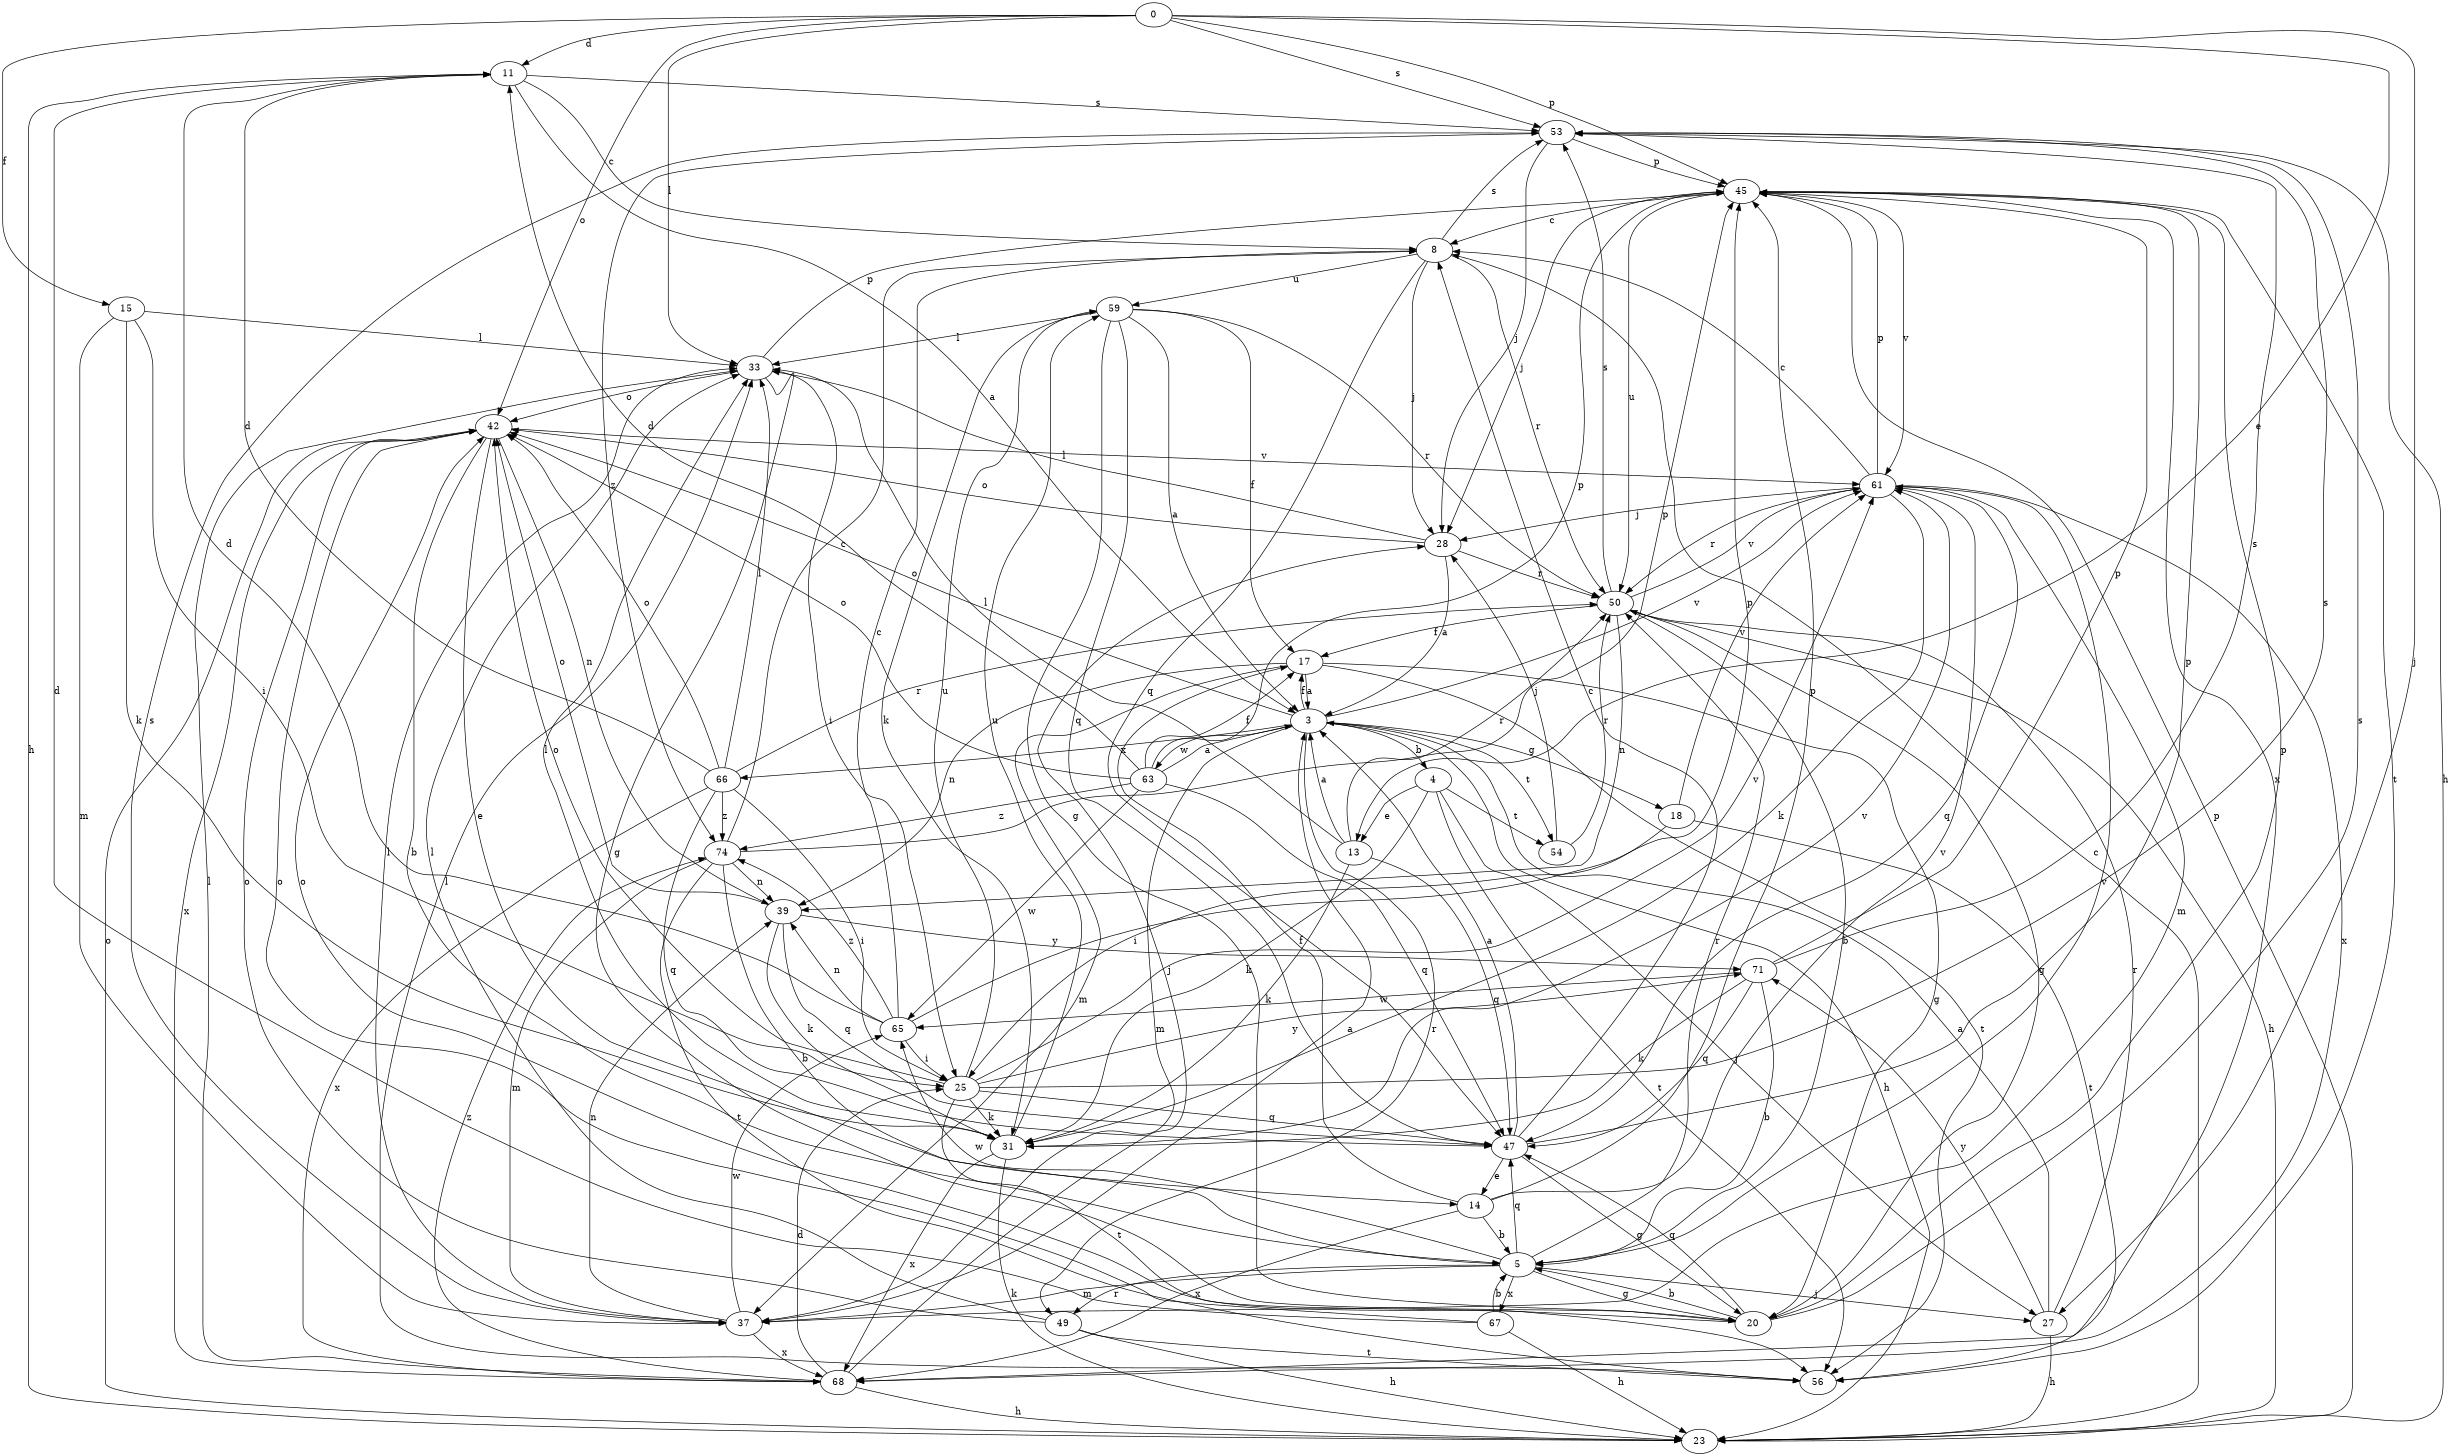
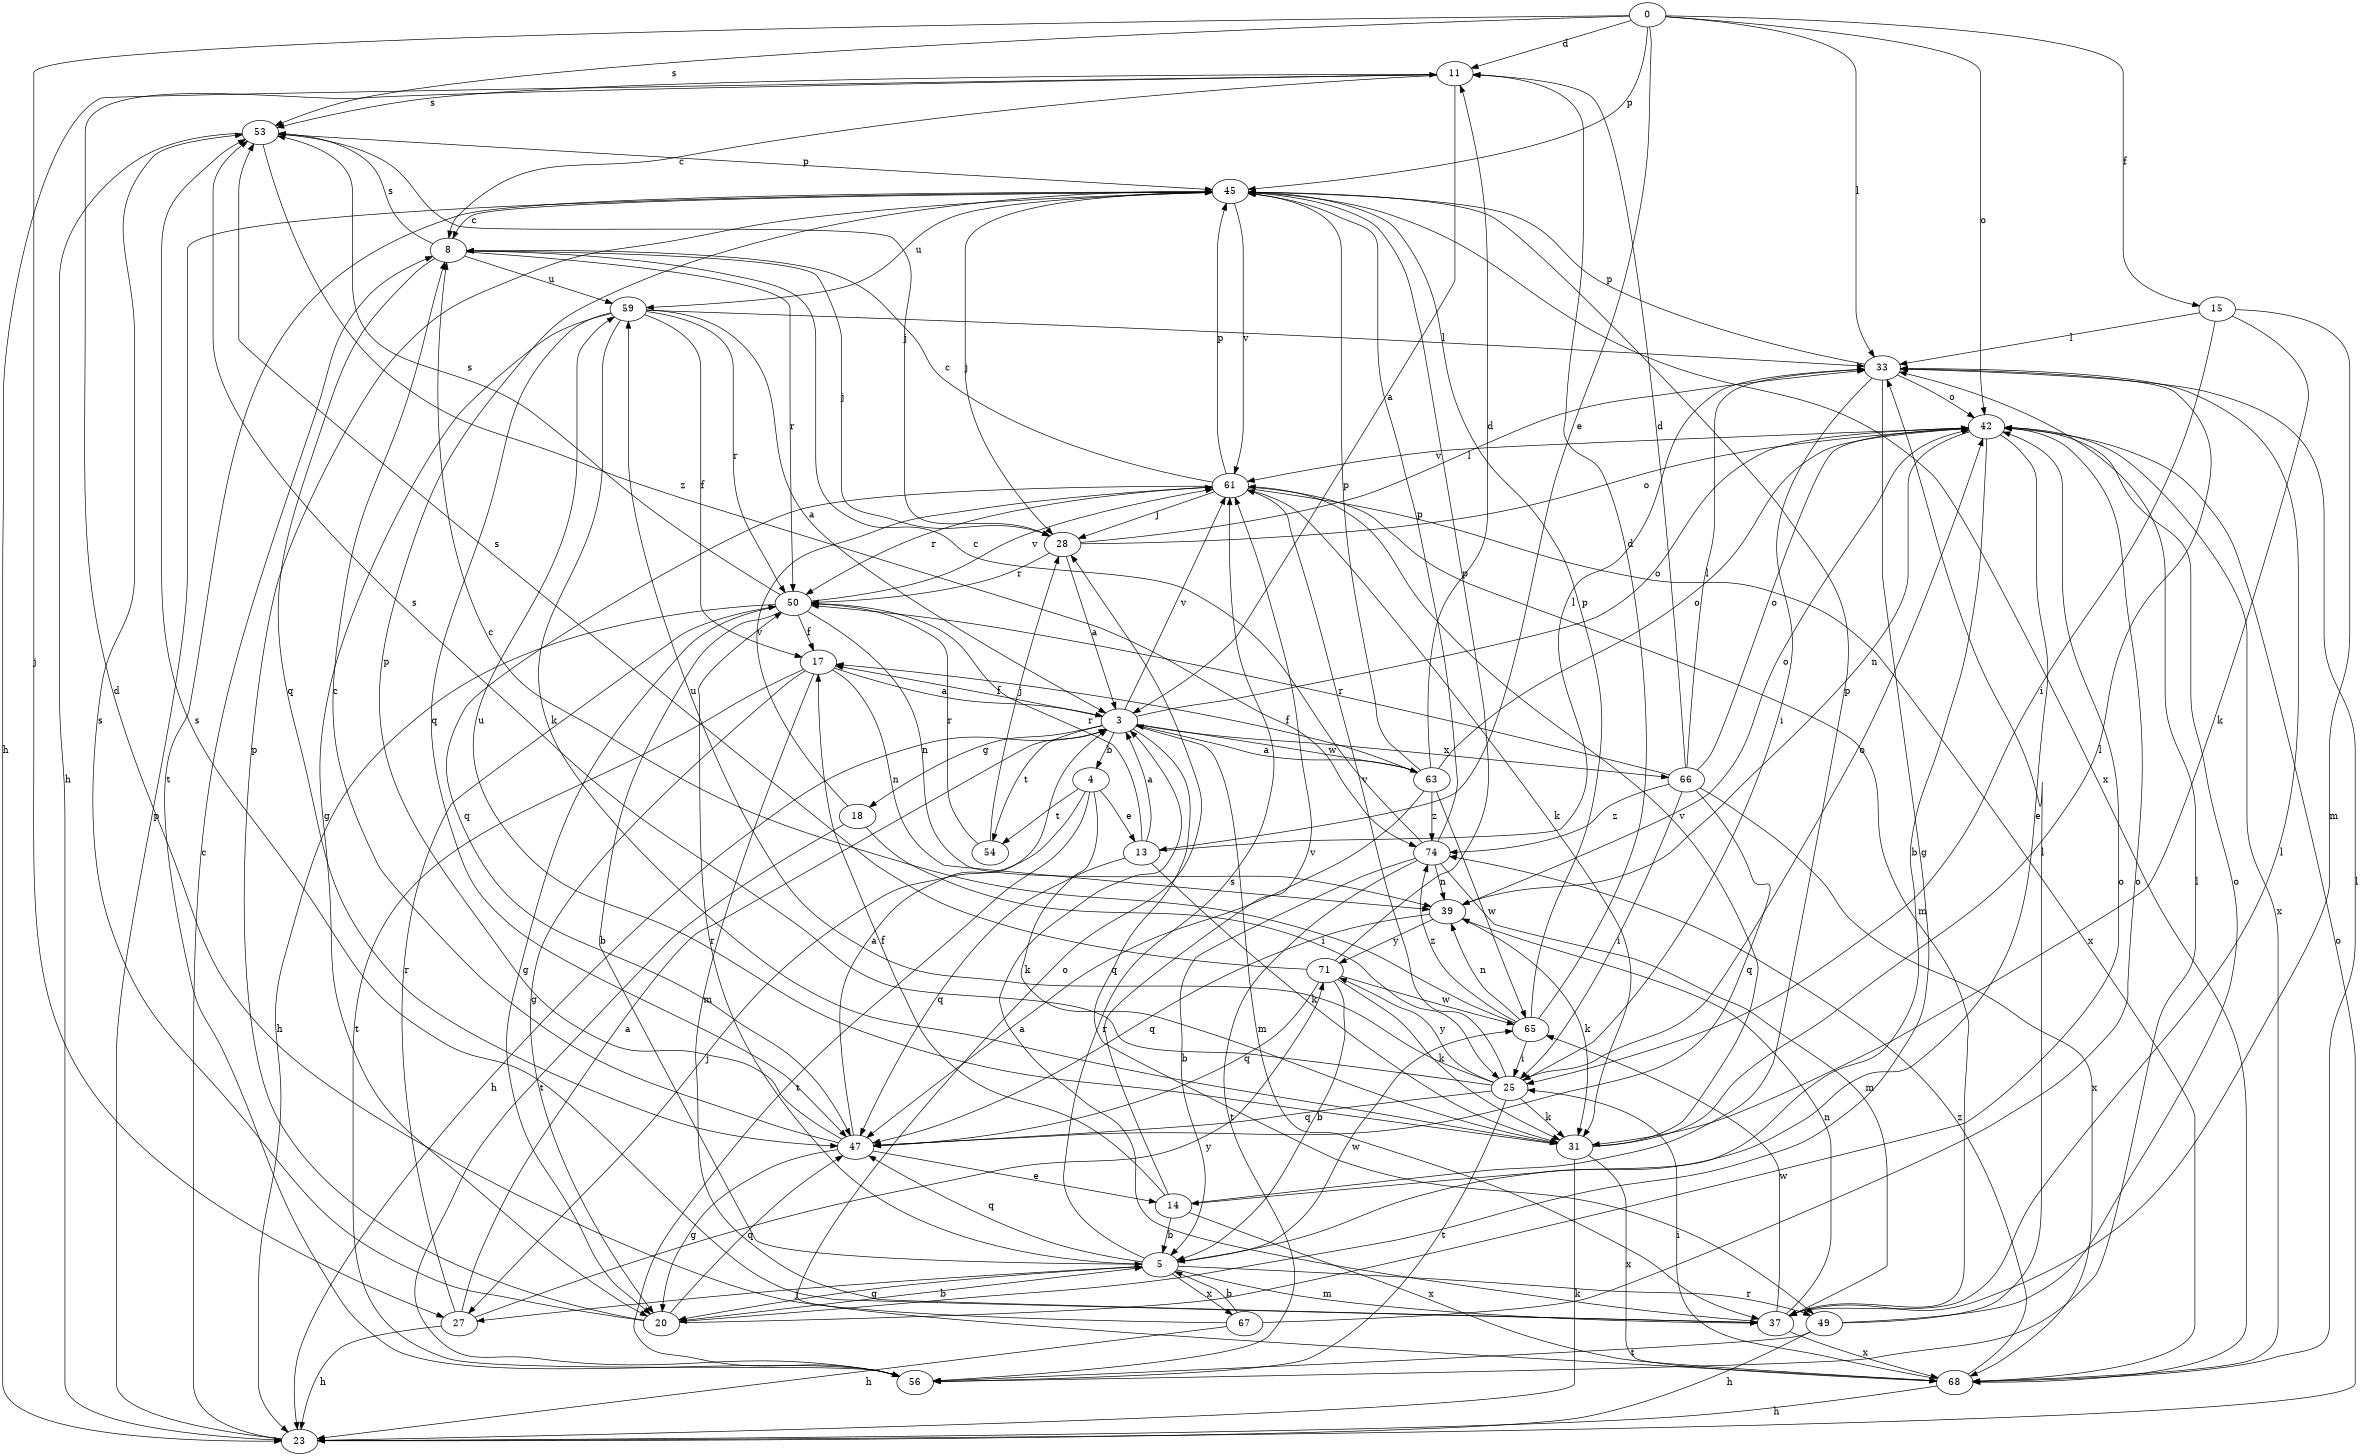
  strict digraph {
    0
    11
    13
    15
    27
    33
    42
    45
    53
    3
    23
    8
    31
    47
    50
    37
    25
    71
    20
    61
    5
    14
    68
    39
    56
    28
    59
    74
    4
    17
    18
    49
    54
    63
    66
    65
    67
    0 -> 11 [label=d]
    0 -> 13 [label=e]
    0 -> 15 [label=f]
    0 -> 27 [label=j]
    0 -> 33 [label=l]
    0 -> 42 [label=o]
    0 -> 45 [label=p]
    0 -> 53 [label=s]
    11 -> 53 [label=s]
    11 -> 3 [label=a]
    11 -> 23 [label=h]
    11 -> 8 [label=c]
    13 -> 33 [label=l]
    13 -> 3 [label=a]
    13 -> 31 [label=k]
    13 -> 47 [label=q]
    13 -> 50 [label=r]
    15 -> 33 [label=l]
    15 -> 31 [label=k]
    15 -> 37 [label=m]
    15 -> 25 [label=i]
    27 -> 3 [label=a]
    27 -> 23 [label=h]
    27 -> 50 [label=r]
    27 -> 71 [label=y]
    33 -> 42 [label=o]
    33 -> 45 [label=p]
    33 -> 25 [label=i]
    33 -> 20 [label=g]
    42 -> 61 [label=v]
    42 -> 5 [label=b]
    42 -> 14 [label=e]
    42 -> 68 [label=x]
    42 -> 39 [label=n]
    45 -> 8 [label=c]
    45 -> 61 [label=v]
    45 -> 68 [label=x]
    45 -> 56 [label=t]
    45 -> 28 [label=j]
-   45 -> 50 [label=u]
+   45 -> 59 [label=u]
    53 -> 45 [label=p]
    53 -> 23 [label=h]
    53 -> 28 [label=j]
    53 -> 74 [label=z]
    3 -> 42 [label=o]
    3 -> 23 [label=h]
    3 -> 37 [label=m]
    3 -> 61 [label=v]
    3 -> 4 [label=b]
    3 -> 17 [label=f]
    3 -> 18 [label=g]
    3 -> 49 [label=r]
    3 -> 54 [label=t]
    3 -> 63 [label=w]
    3 -> 66 [label=x]
    23 -> 42 [label=o]
    23 -> 45 [label=p]
    23 -> 8 [label=c]
    8 -> 53 [label=s]
    8 -> 47 [label=q]
    8 -> 50 [label=r]
    8 -> 28 [label=j]
    8 -> 59 [label=u]
    31 -> 33 [label=l]
    31 -> 23 [label=k]
    31 -> 61 [label=v]
    31 -> 68 [label=x]
    31 -> 59 [label=u]
    47 -> 45 [label=p]
    47 -> 3 [label=a]
    47 -> 8 [label=c]
    47 -> 20 [label=g]
    47 -> 14 [label=e]
    50 -> 53 [label=s]
    50 -> 23 [label=h]
    50 -> 20 [label=g]
    50 -> 61 [label=v]
    50 -> 5 [label=b]
    50 -> 39 [label=n]
    50 -> 17 [label=f]
    37 -> 33 [label=l]
    37 -> 53 [label=s]
    37 -> 3 [label=a]
    37 -> 68 [label=x]
    37 -> 39 [label=n]
    37 -> 65 [label=w]
    25 -> 42 [label=o]
    25 -> 53 [label=s]
    25 -> 31 [label=k]
    25 -> 47 [label=q]
    25 -> 71 [label=y]
    25 -> 61 [label=v]
    25 -> 56 [label=t]
    25 -> 59 [label=u]
    71 -> 45 [label=p]
    71 -> 53 [label=s]
    71 -> 31 [label=k]
    71 -> 47 [label=q]
    71 -> 5 [label=b]
    71 -> 65 [label=w]
    20 -> 42 [label=o]
    20 -> 45 [label=p]
    20 -> 53 [label=s]
    20 -> 47 [label=q]
    20 -> 5 [label=b]
    61 -> 45 [label=p]
    61 -> 8 [label=c]
    61 -> 31 [label=k]
    61 -> 47 [label=q]
    61 -> 50 [label=r]
    61 -> 37 [label=m]
    61 -> 68 [label=x]
    61 -> 28 [label=j]
    5 -> 27 [label=j]
    5 -> 47 [label=q]
    5 -> 50 [label=r]
    5 -> 37 [label=m]
    5 -> 20 [label=g]
-   5 -> 61 [label=v]
+   5 -> 61 [label=s]
    5 -> 49 [label=r]
    5 -> 65 [label=w]
    5 -> 67 [label=x]
    14 -> 45 [label=p]
    14 -> 61 [label=v]
    14 -> 5 [label=b]
    14 -> 68 [label=x]
    14 -> 17 [label=f]
    68 -> 33 [label=l]
    68 -> 23 [label=h]
-   68 -> 25 [label=d]
-   68 -> 28 [label=j]
+   68 -> 25 [label=i]
+   68 -> 28 [label=o]
    68 -> 74 [label=z]
    39 -> 42 [label=o]
    39 -> 31 [label=k]
    39 -> 47 [label=q]
    39 -> 71 [label=y]
    56 -> 33 [label=l]
    28 -> 33 [label=l]
    28 -> 42 [label=o]
    28 -> 3 [label=a]
    28 -> 50 [label=r]
    59 -> 33 [label=l]
    59 -> 3 [label=a]
    59 -> 31 [label=k]
    59 -> 47 [label=q]
    59 -> 50 [label=r]
    59 -> 20 [label=g]
    59 -> 17 [label=f]
    74 -> 45 [label=p]
    74 -> 8 [label=c]
    74 -> 37 [label=m]
    74 -> 5 [label=b]
    74 -> 39 [label=n]
    74 -> 56 [label=t]
    4 -> 13 [label=e]
    4 -> 27 [label=j]
    4 -> 31 [label=k]
    4 -> 56 [label=t]
    4 -> 54 [label=t]
    17 -> 3 [label=a]
    17 -> 37 [label=m]
    17 -> 20 [label=g]
    17 -> 39 [label=n]
    17 -> 56 [label=t]
    18 -> 25 [label=i]
    18 -> 61 [label=v]
    18 -> 56 [label=t]
    49 -> 33 [label=l]
    49 -> 42 [label=o]
    49 -> 23 [label=h]
    49 -> 56 [label=t]
    54 -> 50 [label=r]
    54 -> 28 [label=j]
    63 -> 11 [label=d]
    63 -> 42 [label=o]
    63 -> 45 [label=p]
    63 -> 3 [label=a]
    63 -> 47 [label=q]
    63 -> 74 [label=z]
    63 -> 17 [label=f]
    63 -> 65 [label=w]
    66 -> 11 [label=d]
    66 -> 33 [label=l]
    66 -> 42 [label=o]
    66 -> 47 [label=q]
    66 -> 50 [label=r]
    66 -> 25 [label=i]
    66 -> 68 [label=x]
    66 -> 74 [label=z]
    65 -> 11 [label=d]
    65 -> 45 [label=p]
    65 -> 8 [label=c]
    65 -> 25 [label=i]
    65 -> 39 [label=n]
    65 -> 74 [label=z]
    67 -> 11 [label=d]
    67 -> 42 [label=o]
    67 -> 23 [label=h]
    67 -> 5 [label=b]
  }
